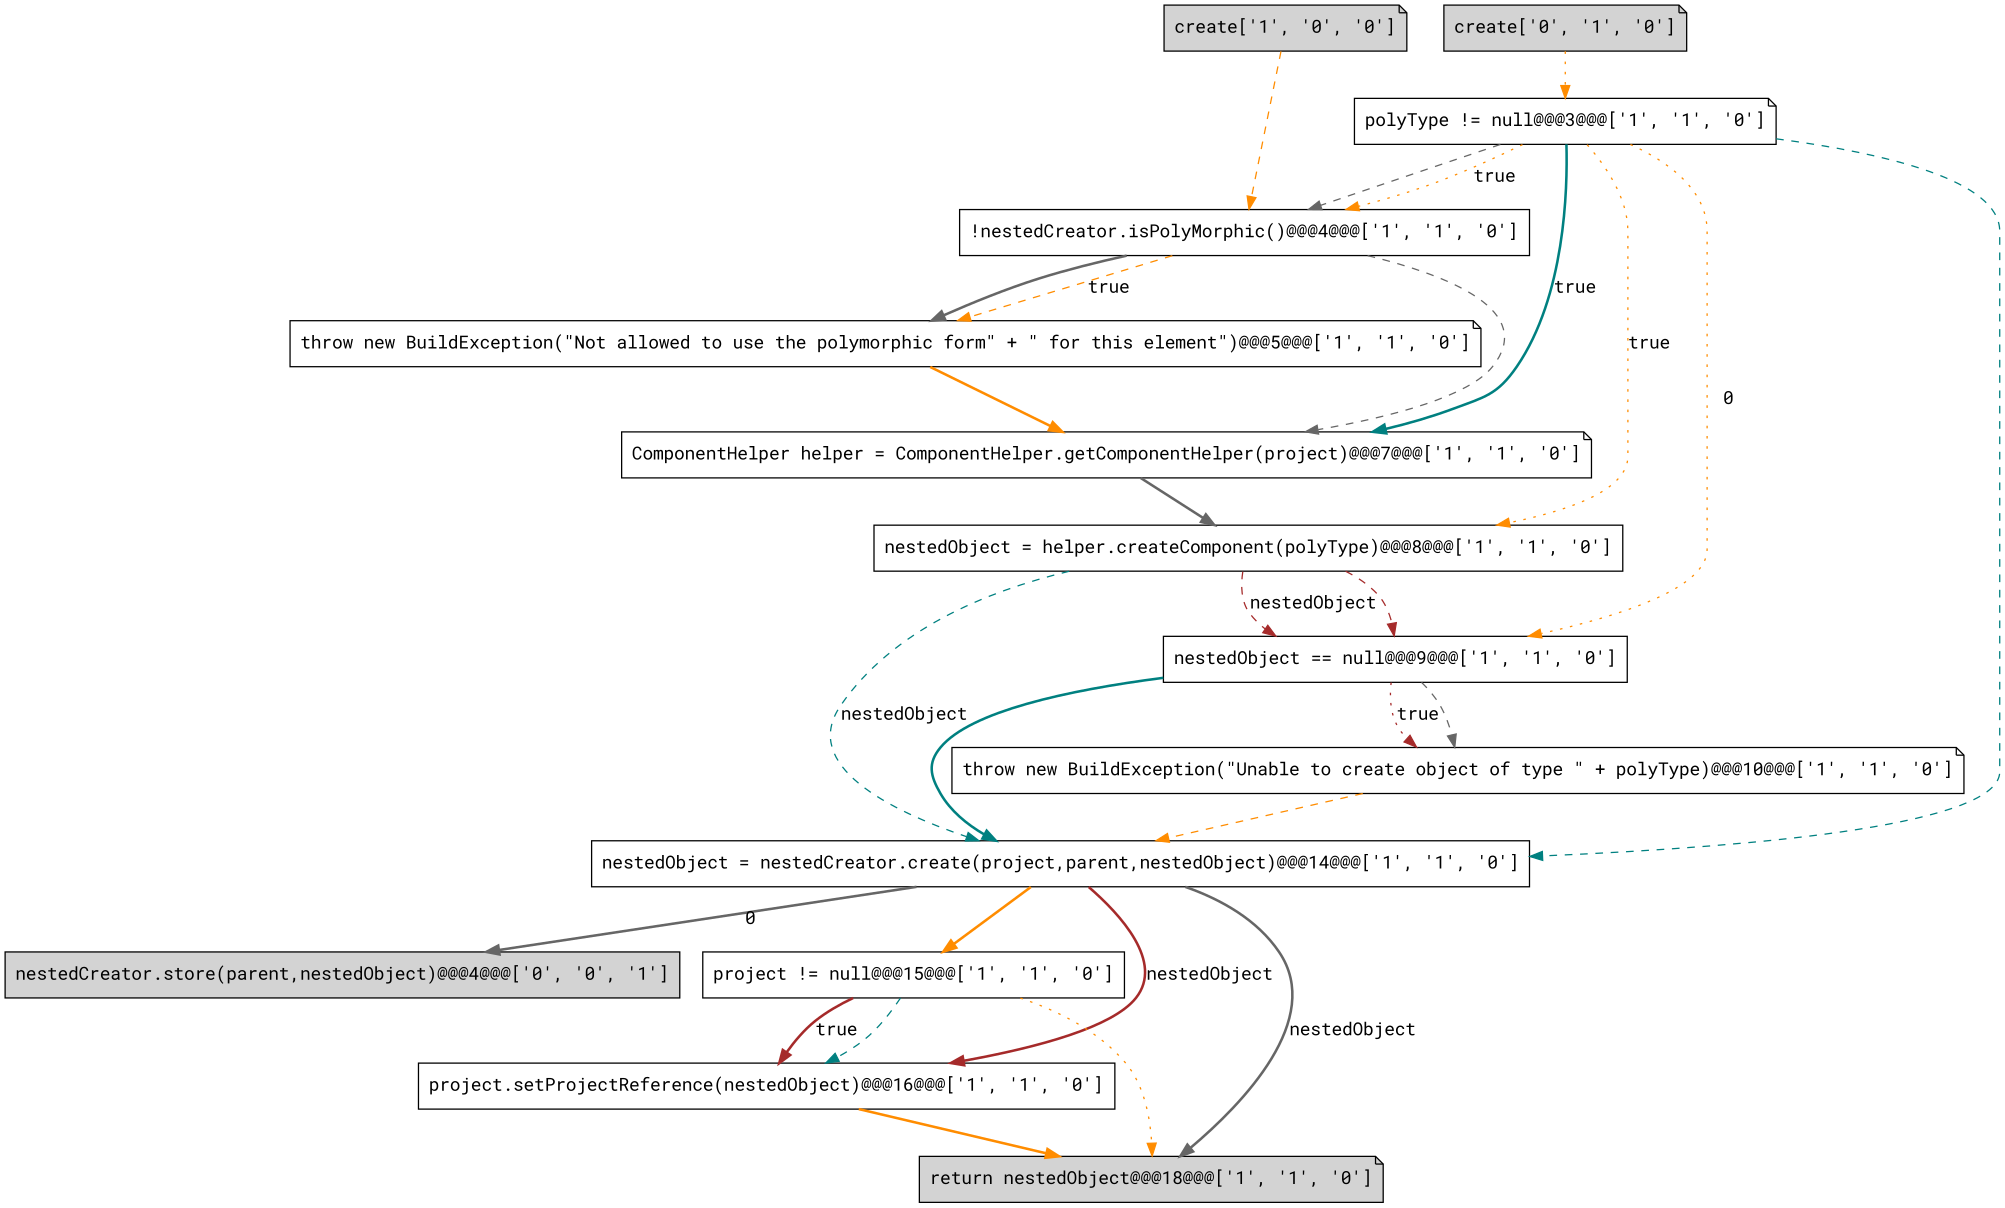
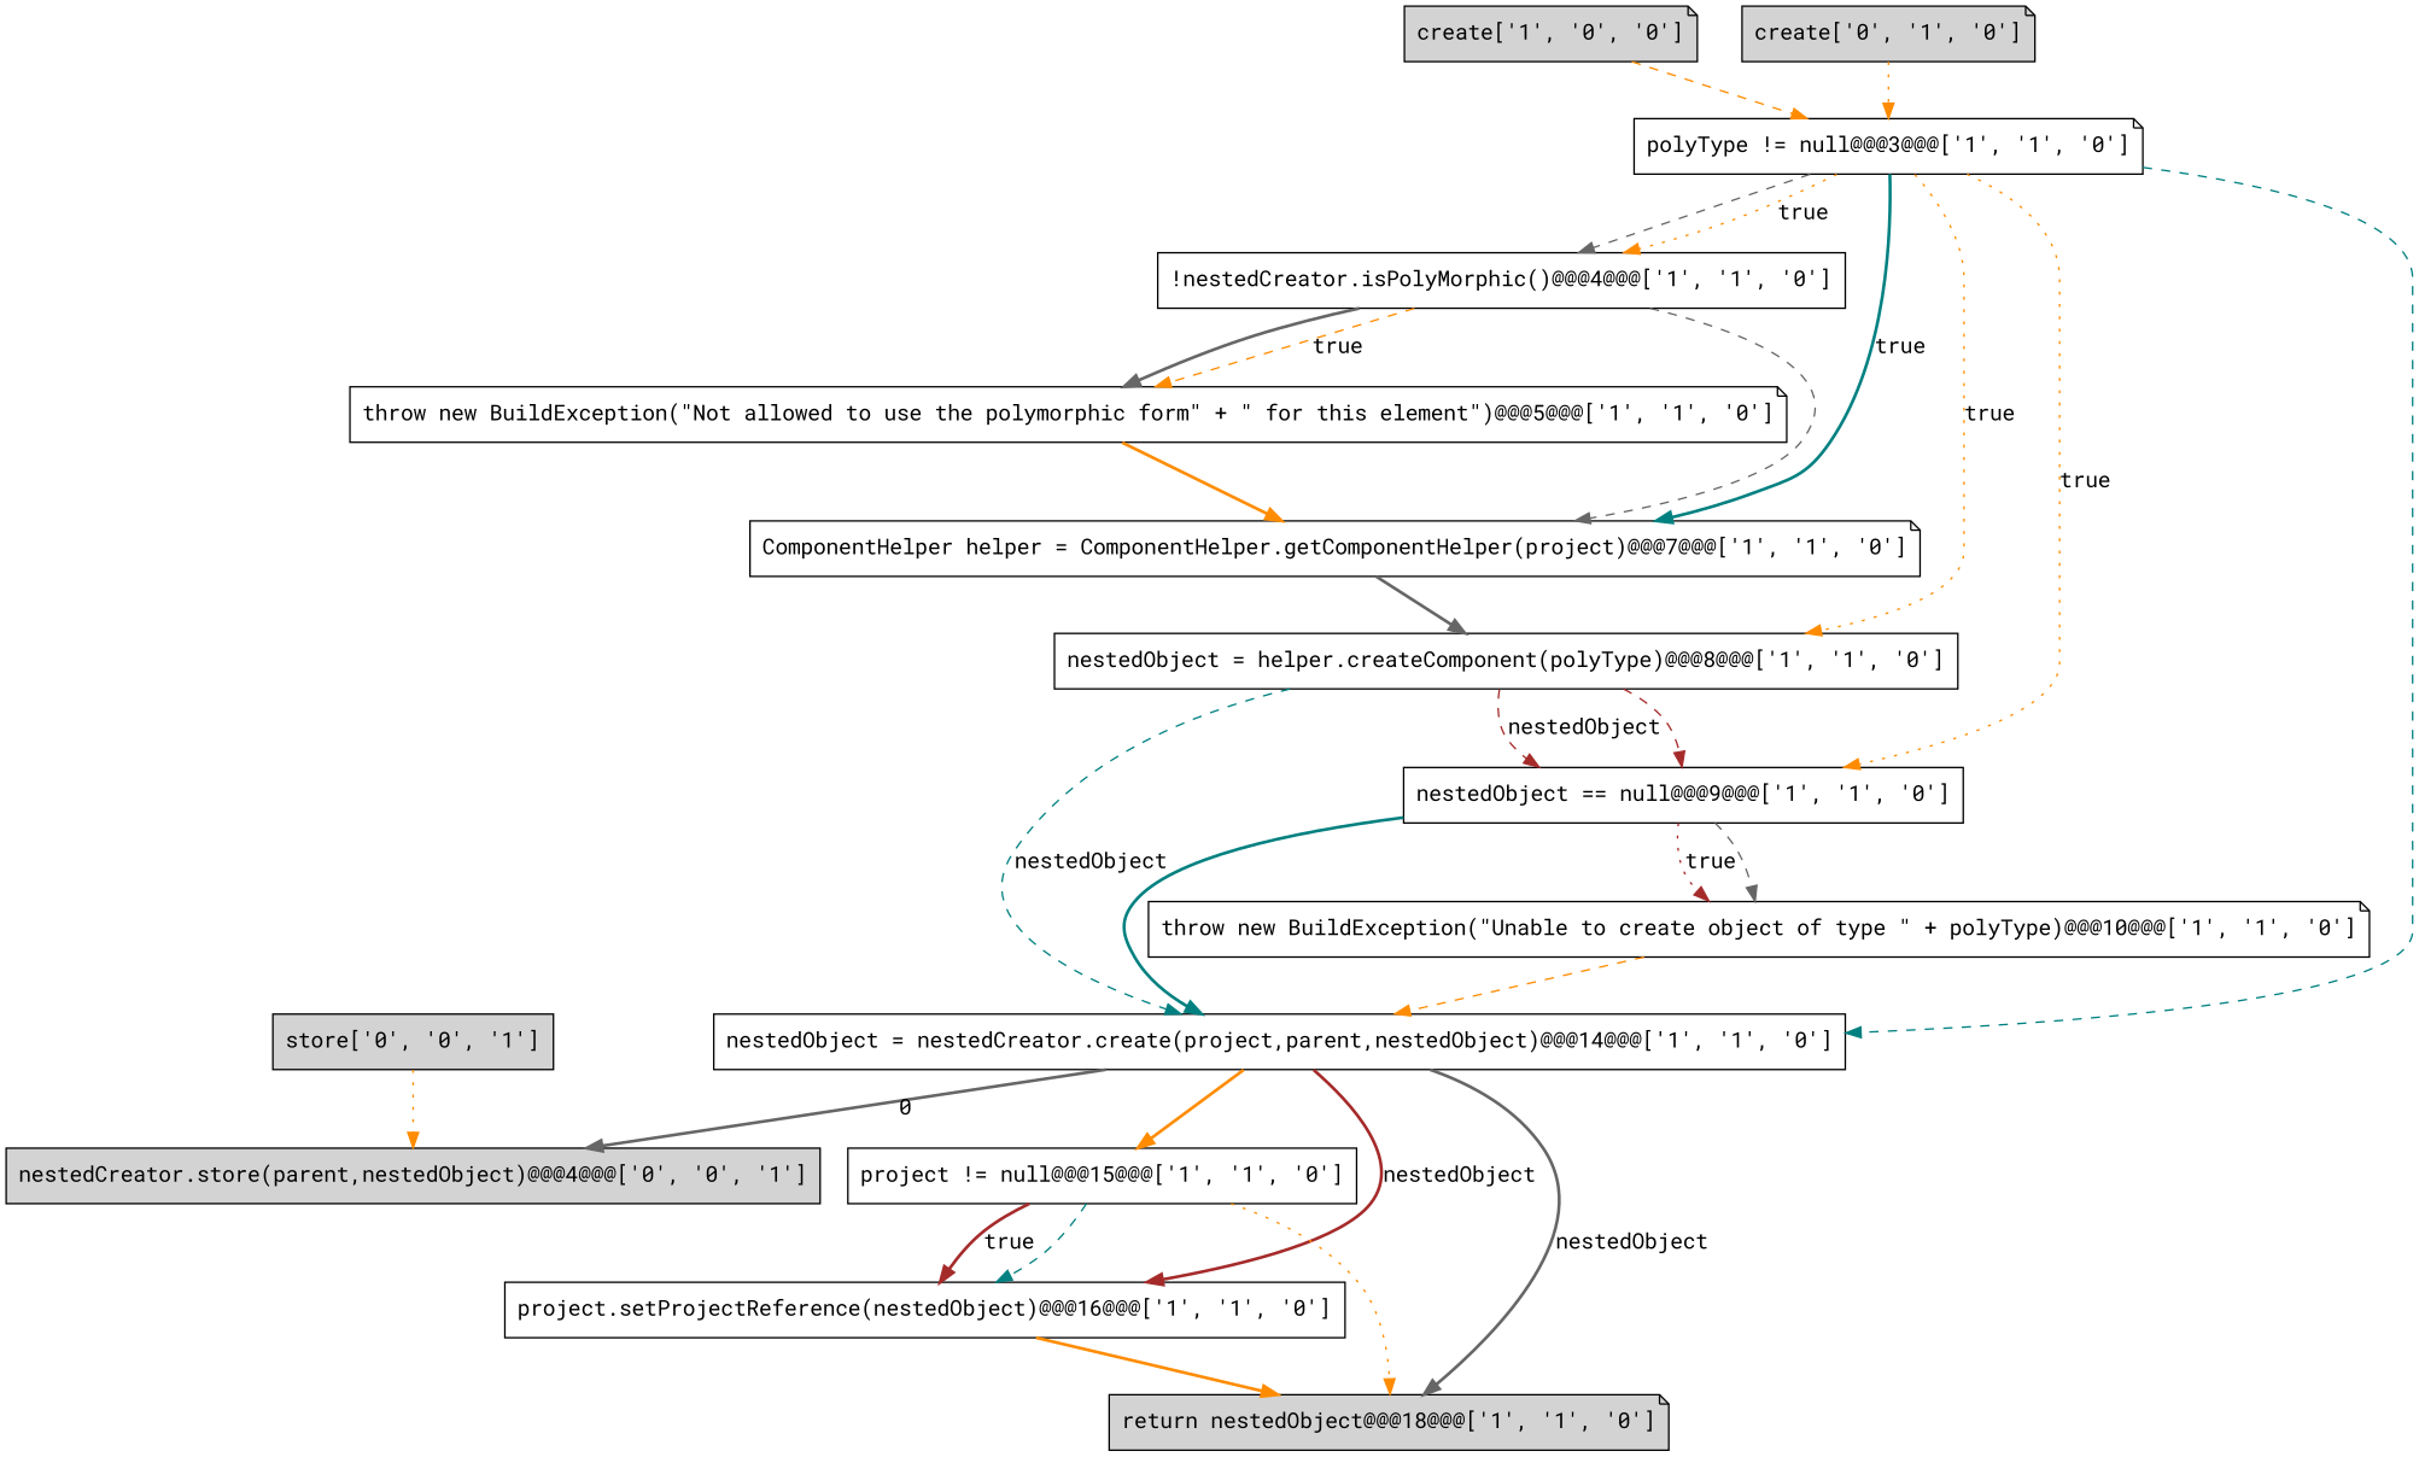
  digraph {
    fontname="Roboto Mono"
    node [fillcolor=white fontname="Roboto Mono" shape=box style=filled]
    edge [color=darkorange fontname="Roboto Mono" style=dashed]
    n1 [label="throw new BuildException(\"Unable to create object of type \" + polyType)@@@10@@@['1', '1', '0']" shape=note]
    n2 [label="nestedObject = nestedCreator.create(project,parent,nestedObject)@@@14@@@['1', '1', '0']"]
    n3 [fillcolor=lightgray label="nestedCreator.store(parent,nestedObject)@@@4@@@['0', '0', '1']"]
    n4 [label="project != null@@@15@@@['1', '1', '0']"]
    n5 [label="project.setProjectReference(nestedObject)@@@16@@@['1', '1', '0']"]
    n6 [fillcolor=lightgray label="return nestedObject@@@18@@@['1', '1', '0']" shape=note]
+   n7 [fillcolor=lightgray label="store['0', '0', '1']"]
    n8 [fillcolor=lightgray label="create['0', '1', '0']" shape=note]
    n9 [label="polyType != null@@@3@@@['1', '1', '0']" shape=note]
    n10 [label="!nestedCreator.isPolyMorphic()@@@4@@@['1', '1', '0']"]
    n11 [label="ComponentHelper helper = ComponentHelper.getComponentHelper(project)@@@7@@@['1', '1', '0']" shape=note]
    n12 [label="nestedObject = helper.createComponent(polyType)@@@8@@@['1', '1', '0']"]
    n13 [label="nestedObject == null@@@9@@@['1', '1', '0']"]
    n14 [label="throw new BuildException(\"Not allowed to use the polymorphic form\" + \" for this element\")@@@5@@@['1', '1', '0']" shape=note]
    n15 [fillcolor=lightgray label="create['1', '0', '0']" shape=note]
    n1 -> n2
    n2 -> n3 [color=gray40 label=0 style=bold]
    n2 -> n4 [style=bold]
    n2 -> n5 [color=brown label=nestedObject style=bold]
    n2 -> n6 [color=gray40 label=nestedObject style=bold]
    n4 -> n5 [color=teal]
    n4 -> n5 [color=brown label=true style=bold]
    n4 -> n6 [style=dotted]
    n5 -> n6 [style=bold]
+   n7 -> n3 [style=dotted]
    n8 -> n9 [style=dotted]
    n9 -> n2 [color=teal]
    n9 -> n10 [color=gray40]
    n9 -> n10 [label=true style=dotted]
    n9 -> n11 [color=teal label=true style=bold]
    n9 -> n12 [label=true style=dotted]
-   n9 -> n13 [label=0 style=dotted]
+   n9 -> n13 [label=true style=dotted]
    n10 -> n11 [color=gray40]
    n10 -> n14 [label=true]
    n10 -> n14 [color=gray40 style=bold]
    n11 -> n12 [color=gray40 style=bold]
    n12 -> n2 [color=teal label=nestedObject]
    n12 -> n13 [color=brown label=nestedObject]
    n12 -> n13 [color=brown]
    n13 -> n1 [color=brown label=true style=dotted]
    n13 -> n1 [color=gray40]
    n13 -> n2 [color=teal style=bold]
    n14 -> n11 [style=bold]
-   n15 -> n10
+   n15 -> n9
  }
